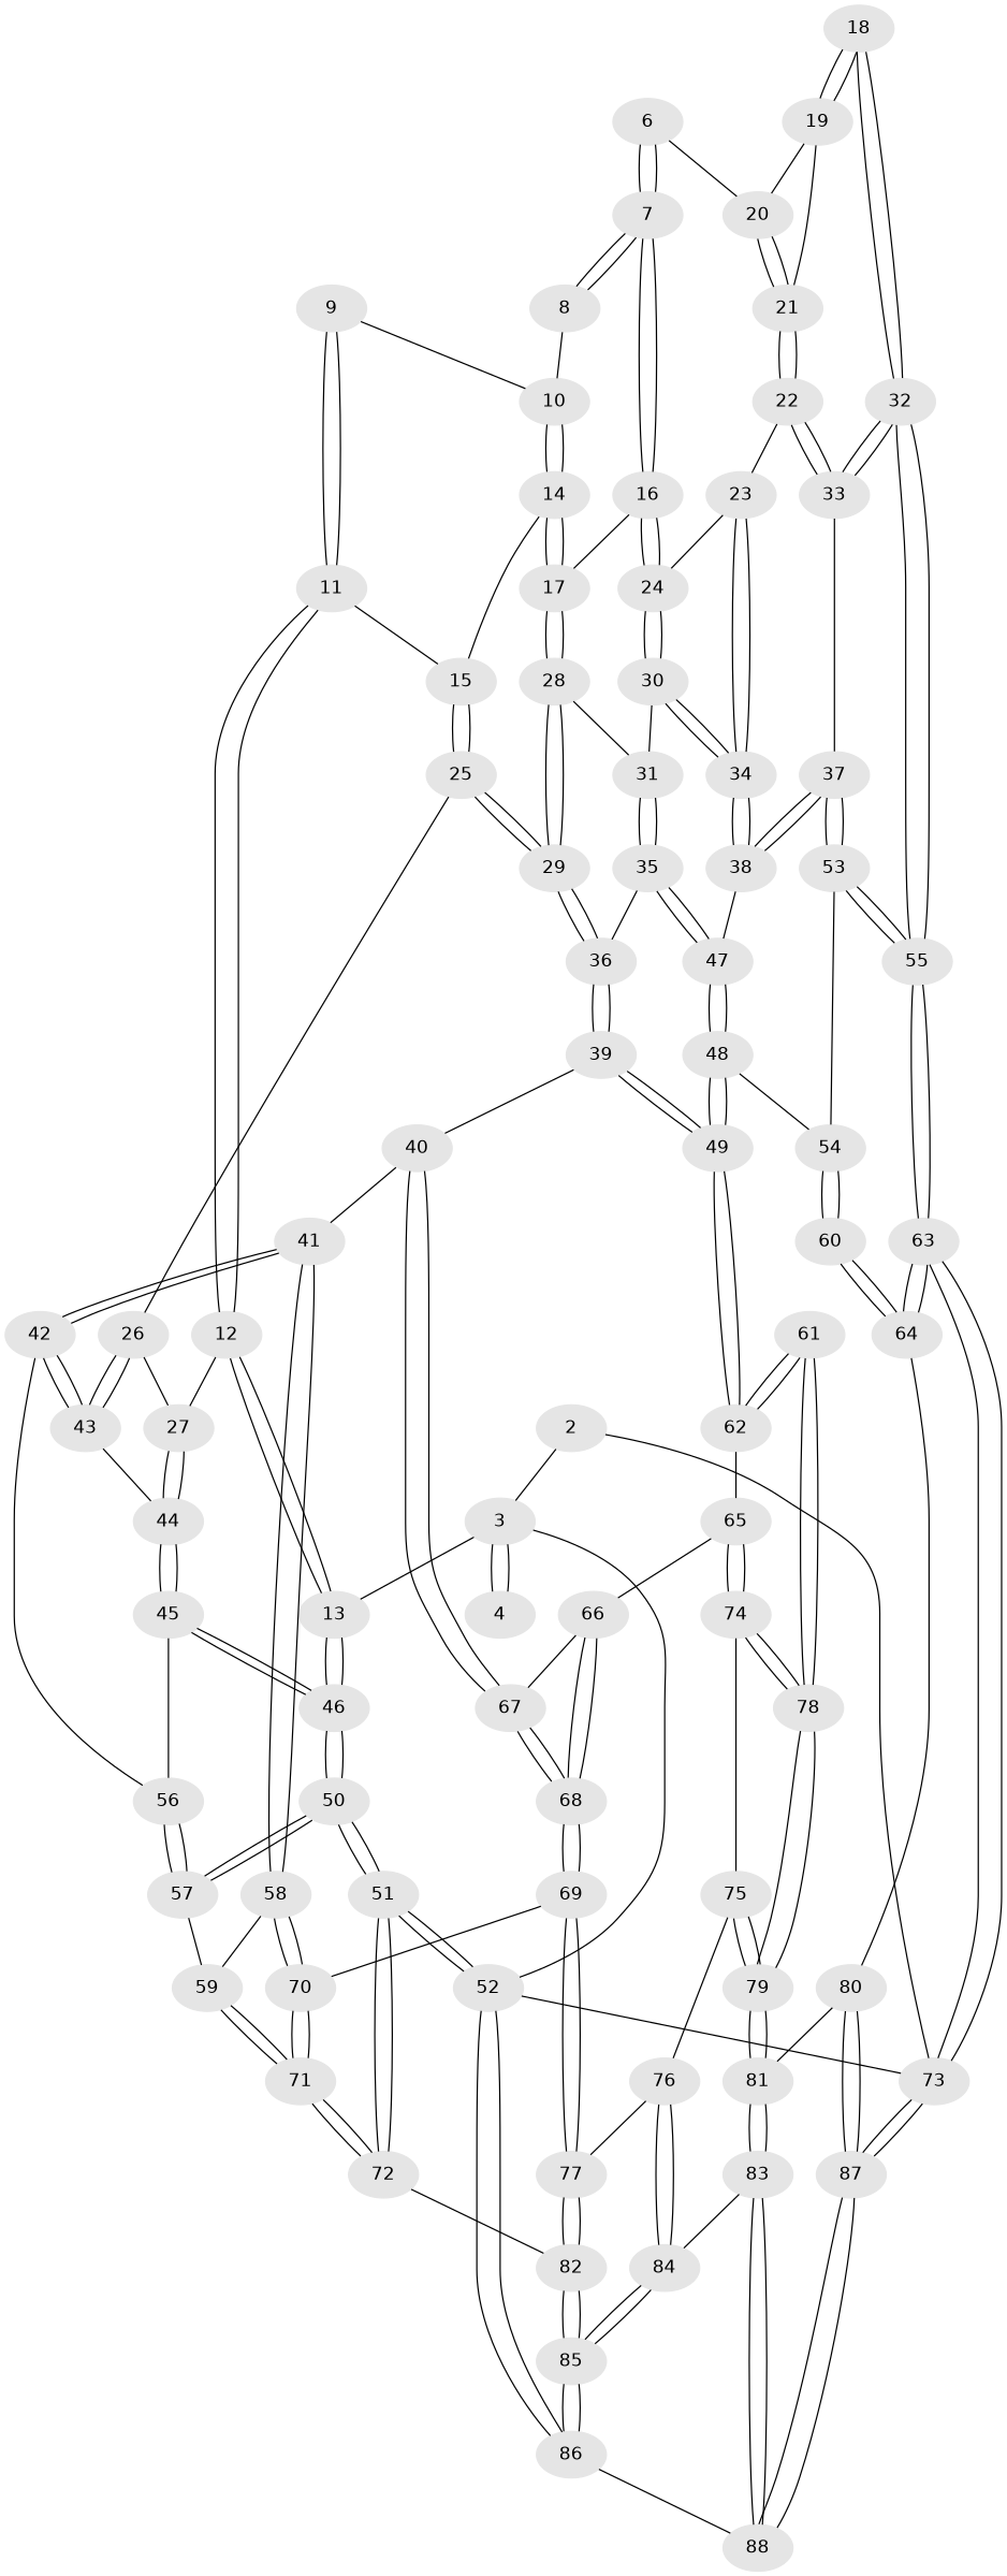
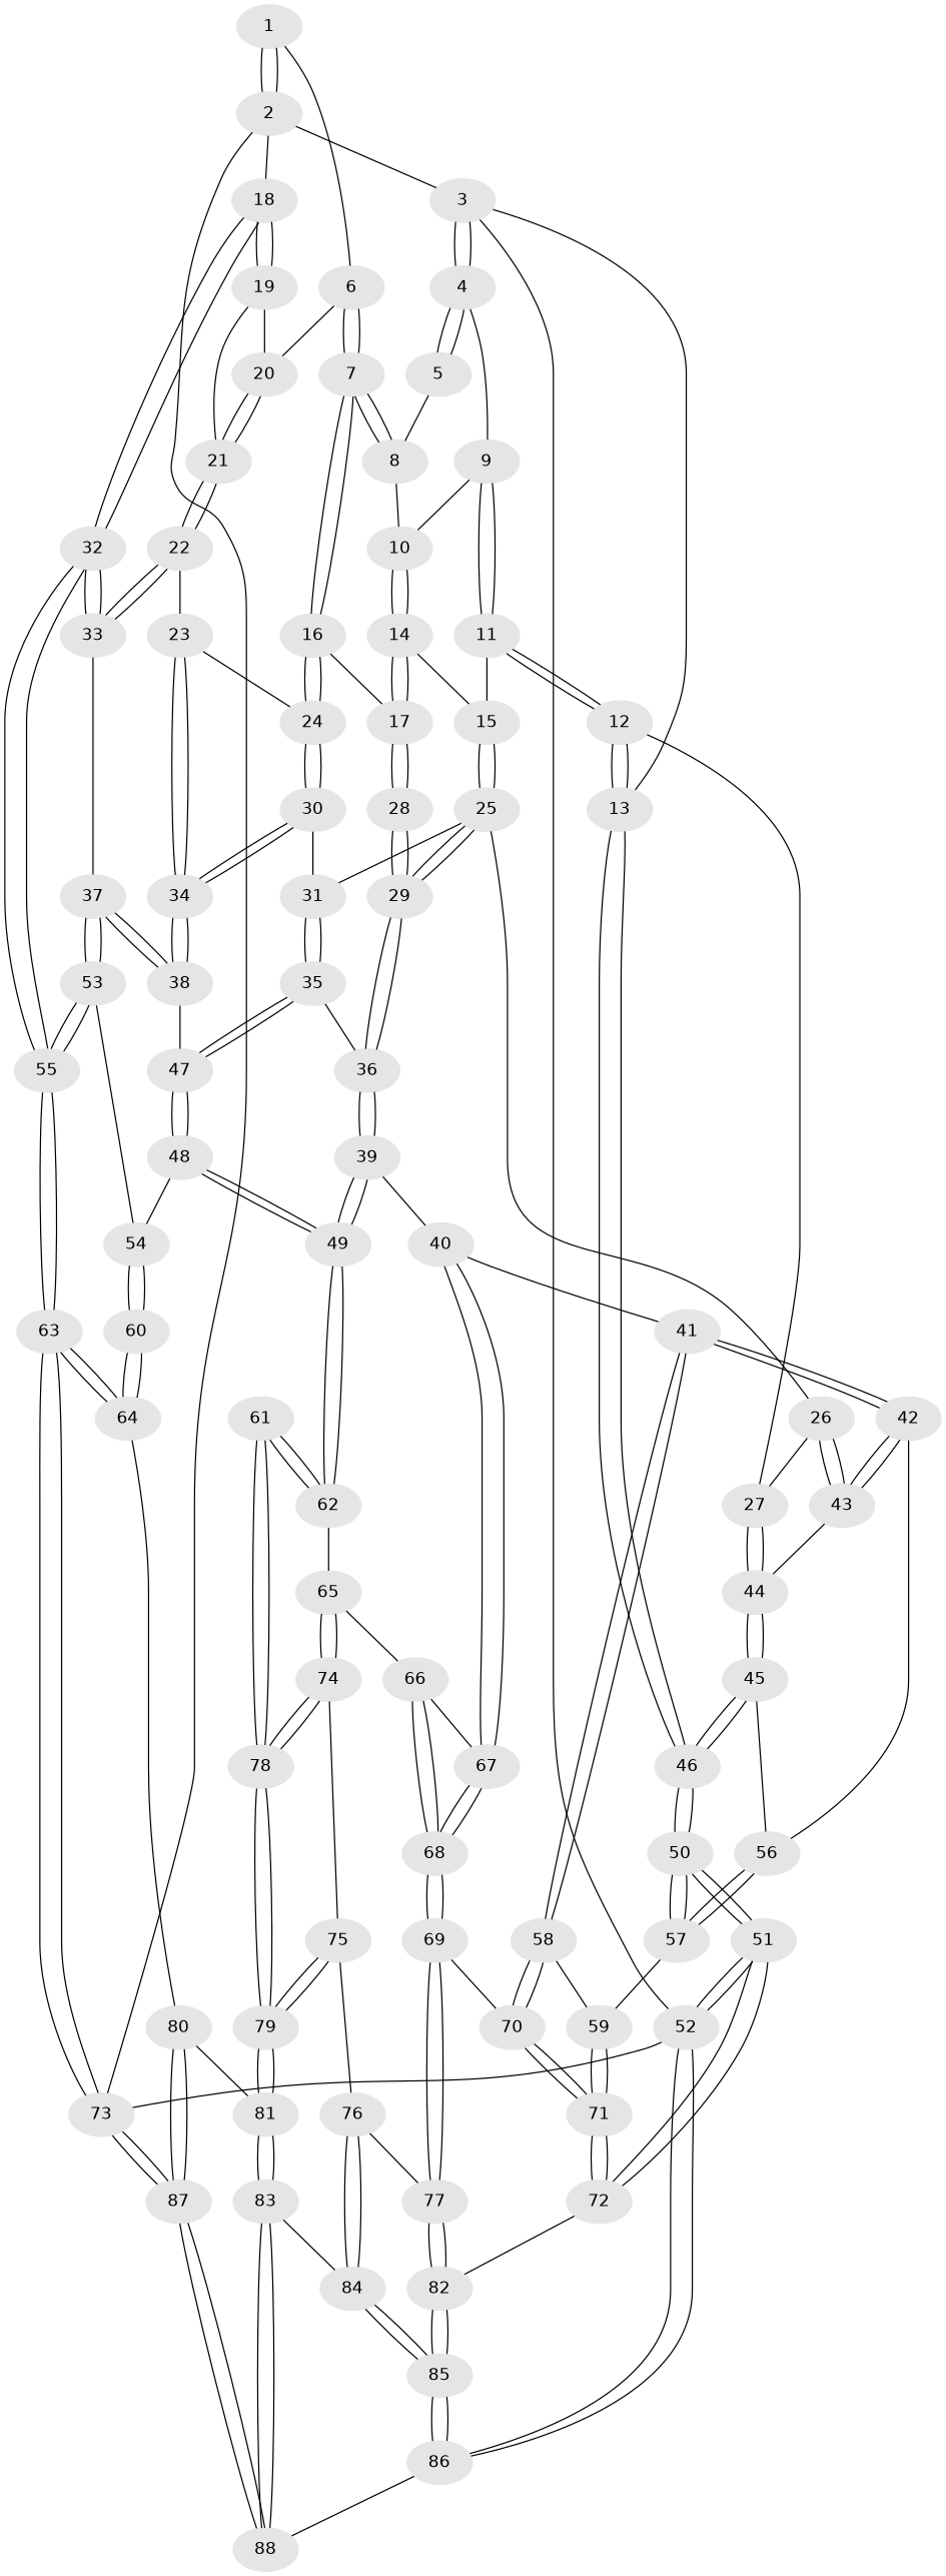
  graph {
    fontname="DejaVu Sans"
    node [color=gray90 fontname="DejaVu Sans" style=filled]
    edge [fontname="DejaVu Sans"]
+   1
    2
    6
    3
    18
    73
    7
    20
    4
    13
    52
    19
    32
    87
+   5
    9
    46
    86
    8
    10
    11
    16
    21
    17
    24
    14
    12
    15
    27
    25
    44
    50
    28
    26
    29
    30
    31
    33
    55
    22
    23
    34
    37
    38
    43
    36
    45
    35
    39
    47
    63
    53
    48
    40
    49
    54
    41
    67
    62
    42
    58
    68
    56
    59
    70
    57
    51
    60
    65
    72
    82
    88
    64
    71
    61
    78
    80
    79
    66
    74
    81
    75
    69
    77
    85
    76
    84
    83
+   1 -- 2
+   1 -- 2
+   1 -- 6
    2 -- 3
+   2 -- 18
    2 -- 73
    6 -- 7
    6 -- 7
    6 -- 20
    3 -- 4
    3 -- 4
    3 -- 13
    3 -- 52
    18 -- 19
    18 -- 19
    18 -- 32
    18 -- 32
    73 -- 87
    73 -- 87
    7 -- 8
    7 -- 8
    7 -- 16
    7 -- 16
    20 -- 21
    20 -- 21
+   4 -- 5
+   4 -- 5
+   4 -- 9
    13 -- 46
    13 -- 46
    52 -- 73
    52 -- 86
    52 -- 86
    19 -- 20
    19 -- 21
    32 -- 33
    32 -- 33
    32 -- 55
    32 -- 55
    87 -- 88
    87 -- 88
+   5 -- 8
    9 -- 10
    9 -- 11
    9 -- 11
    46 -- 50
    46 -- 50
    86 -- 88
    8 -- 10
    10 -- 14
    10 -- 14
    11 -- 12
    11 -- 12
    11 -- 15
    16 -- 17
    16 -- 24
    16 -- 24
    21 -- 22
    21 -- 22
    17 -- 28
    17 -- 28
    24 -- 30
    24 -- 30
    14 -- 17
    14 -- 17
    14 -- 15
    12 -- 13
    12 -- 13
    12 -- 27
    15 -- 25
    15 -- 25
    27 -- 44
    27 -- 44
    25 -- 26
    25 -- 29
    25 -- 29
    44 -- 45
    44 -- 45
    50 -- 57
    50 -- 57
    50 -- 51
    50 -- 51
    28 -- 29
    28 -- 29
-   28 -- 31
+   25 -- 31
    26 -- 27
    26 -- 43
    26 -- 43
    29 -- 36
    29 -- 36
    30 -- 31
    30 -- 34
    30 -- 34
    31 -- 35
    31 -- 35
    33 -- 37
    55 -- 63
    55 -- 63
    22 -- 33
    22 -- 33
    22 -- 23
    23 -- 24
    23 -- 34
    23 -- 34
    34 -- 38
    34 -- 38
    37 -- 38
    37 -- 38
    37 -- 53
    37 -- 53
    38 -- 47
    43 -- 44
    36 -- 39
    36 -- 39
    45 -- 46
    45 -- 46
    45 -- 56
    35 -- 36
    35 -- 47
    35 -- 47
    39 -- 40
    39 -- 49
    39 -- 49
    47 -- 48
    47 -- 48
    63 -- 73
    63 -- 73
    63 -- 64
    63 -- 64
    53 -- 55
    53 -- 55
    53 -- 54
    48 -- 49
    48 -- 49
    48 -- 54
    40 -- 41
    40 -- 67
    40 -- 67
    49 -- 62
    49 -- 62
    54 -- 60
    54 -- 60
    41 -- 42
    41 -- 42
    41 -- 58
    41 -- 58
    67 -- 68
    67 -- 68
    62 -- 65
    42 -- 43
    42 -- 43
    42 -- 56
    58 -- 59
    58 -- 70
    58 -- 70
    68 -- 69
    68 -- 69
    56 -- 57
    56 -- 57
    59 -- 71
    59 -- 71
    70 -- 71
    70 -- 71
    57 -- 59
    51 -- 52
    51 -- 52
    51 -- 72
    51 -- 72
    60 -- 64
    60 -- 64
    65 -- 66
    65 -- 74
    65 -- 74
    72 -- 82
    82 -- 85
    82 -- 85
    64 -- 80
    71 -- 72
    71 -- 72
    61 -- 62
    61 -- 62
    61 -- 78
    61 -- 78
    78 -- 79
    78 -- 79
    80 -- 87
    80 -- 87
    80 -- 81
    79 -- 81
    79 -- 81
    66 -- 67
    66 -- 68
    66 -- 68
    74 -- 78
    74 -- 78
    74 -- 75
    81 -- 83
    81 -- 83
    75 -- 79
    75 -- 79
    75 -- 76
    69 -- 70
    69 -- 77
    69 -- 77
    77 -- 82
    77 -- 82
    85 -- 86
    85 -- 86
    76 -- 77
    76 -- 84
    76 -- 84
    84 -- 85
    84 -- 85
    83 -- 88
    83 -- 88
    83 -- 84
  }
